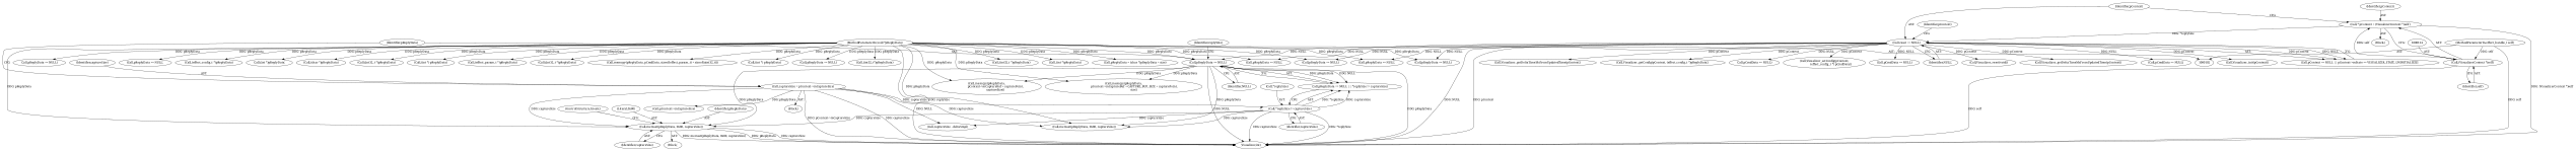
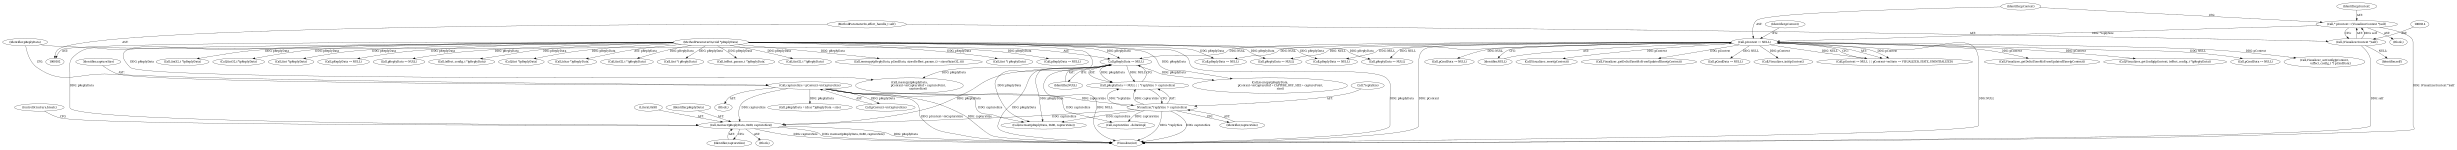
  digraph {
    fontname="Noto Serif"
    node [fontname="Noto Serif"]
    edge [fontname="Noto Serif"]
    n1 [label="(Call,memset(pReplyData, 0x80, captureSize))"]
    n2 [label="(Identifier,captureSize)"]
    n3 [label="(Block,)"]
    n4 [label="(Visualizer,int)"]
    n5 [label="(Call,pReplyData == NULL)"]
    n6 [label="(Call,pReplyData == NULL || *replySize != captureSize)"]
    n7 [label="(Call,memset(pReplyData, 0x80, captureSize))"]
    n8 [label="(Identifier,NULL)"]
    n9 [label="(Call,memcpy(pReplyData,\n                           pContext->mCaptureBuf + CAPTURE_BUF_SIZE + capturePoint,\n                           size))"]
    n10 [label="(Call,memcpy(pReplyData,\n                       pContext->mCaptureBuf + capturePoint,\n                       captureSize))"]
-   n11 [label="(Call,*replySize != captureSize)"]
+   n11 [label="(Visualizer,*replySize != captureSize)"]
    n12 [label="(MethodParameterIn,void *pReplyData)"]
    n13 [label="(Call,(int32_t *)pReplyData)"]
    n14 [label="(Call,(int32_t*)pReplyData)"]
    n15 [label="(Call,pReplyData == NULL)"]
    n16 [label="(Call,(int *)pReplyData)"]
    n17 [label="(Call,pReplyData = (char *)pReplyData + size)"]
    n18 [label="(Call,pReplyData == NULL)"]
    n19 [label="(Call,pReplyData == NULL)"]
    n20 [label="(Call,(effect_config_t *)pReplyData)"]
    n21 [label="(Call,(int *)pReplyData)"]
    n22 [label="(Call,(char *)pReplyData)"]
    n23 [label="(Call,(int32_t *)pReplyData)"]
    n24 [label="(Call,(int *) pReplyData)"]
    n25 [label="(Call,pReplyData == NULL)"]
    n26 [label="(Call,pReplyData == NULL)"]
    n27 [label="(Call,(effect_param_t *)pReplyData)"]
    n28 [label="(Call,(int32_t *)pReplyData)"]
    n29 [label="(Call,memcpy(pReplyData, pCmdData, sizeof(effect_param_t) + sizeof(uint32_t)))"]
    n30 [label="(Call,pReplyData == NULL)"]
    n31 [label="(Call,(int *) pReplyData)"]
    n32 [label="(Call,pReplyData == NULL)"]
    1000102
-   n34 [label="(Call,reset == NULL)"]
+   n34 [label="(Call,pContext == NULL)"]
    n35 [label="(Call,Visualizer_getDeltaTimeMsFromUpdatedTime(pContext))"]
    n36 [label="(Call,Visualizer_getConfig(pContext, (effect_config_t *)pReplyData))"]
    n37 [label="(Call,pCmdData == NULL)"]
    n38 [label="(Call,Visualizer_setConfig(pContext,\n                 (effect_config_t *) pCmdData))"]
    n39 [label="(Call,pCmdData == NULL)"]
    n40 [label="(Identifier,NULL)"]
-   n41 [label="(Call,Visualizer_reset(void))"]
+   n41 [label="(Call,Visualizer_reset(pContext))"]
    n42 [label="(Call,Visualizer_getDeltaTimeMsFromUpdatedTime(pContext))"]
    n43 [label="(Call,pCmdData == NULL)"]
    n44 [label="(Call,Visualizer_init(pContext))"]
    n45 [label="(Call,pContext == NULL || pContext->mState == VISUALIZER_STATE_UNINITIALIZED)"]
    n46 [label="(Call,* pContext = (VisualizerContext *)self)"]
    n47 [label="(Call,(VisualizerContext *)self)"]
    n48 [label="(Block,)"]
    n49 [label="(Identifier,self)"]
    n50 [label="(MethodParameterIn,effect_handle_t self)"]
    n51 [label="(Call,captureSize - deltaSmpl)"]
    n52 [label="(Identifier,captureSize)"]
    n53 [label="(Call,captureSize = pContext->mCaptureSize)"]
    n54 [label="(Call,pContext->mCaptureSize)"]
    n55 [label="(Block,)"]
    n56 [label="(ControlStructure,break;)"]
    n57 [label="(Identifier,pContext)"]
    n58 [label="(Call,*replySize)"]
    n59 [label="(Literal,0x80)"]
    n60 [label="(Identifier,pReplyData)"]
    n61 [label="(Identifier,pReplyData)"]
-   n62 [label="(Identifier,replySize)"]
    n63 [label="(Identifier,pContext)"]
    n64 [label="(Identifier,pContext)"]
    n65 [label="(Identifier,captureSize)"]
    1000114
    n1 -> n2 [label="CFG: "]
    n1 -> n3 [label="AST: "]
    n1 -> n4 [label="DDG: pReplyData"]
    n1 -> n4 [label="DDG: captureSize"]
    n1 -> n4 [label="DDG: memset(pReplyData, 0x80, captureSize)"]
    n2 -> n1 [label="AST: "]
    n5 -> n1 [label="DDG: pReplyData"]
    n5 -> n4 [label="DDG: pReplyData"]
    n5 -> n4 [label="DDG: NULL"]
    n5 -> n6 [label="AST: "]
    n5 -> n6 [label="DDG: pReplyData"]
    n5 -> n6 [label="DDG: NULL"]
    n5 -> n7 [label="DDG: pReplyData"]
    n5 -> n8 [label="CFG: "]
    n5 -> n9 [label="DDG: pReplyData"]
    n5 -> n10 [label="DDG: pReplyData"]
    n6 -> n5 [label="CFG: "]
    n6 -> n11 [label="CFG: "]
    n8 -> n5 [label="AST: "]
    n11 -> n1 [label="DDG: captureSize"]
    n11 -> n4 [label="DDG: captureSize"]
    n11 -> n4 [label="DDG: *replySize"]
    n11 -> n6 [label="AST: "]
    n11 -> n6 [label="DDG: *replySize"]
    n11 -> n6 [label="DDG: captureSize"]
    n11 -> n7 [label="DDG: captureSize"]
    n11 -> n51 [label="DDG: captureSize"]
    n11 -> n52 [label="CFG: "]
    n12 -> n1 [label="DDG: pReplyData"]
-   n12 -> n4 [label="DDG: replySize"]
+   n12 -> n4 [label="DDG: pReplyData"]
    n12 -> n5 [label="DDG: pReplyData"]
    n12 -> n7 [label="DDG: pReplyData"]
    n12 -> n9 [label="DDG: pReplyData"]
    n12 -> n10 [label="DDG: pReplyData"]
    n12 -> n13 [label="DDG: pReplyData"]
    n12 -> n14 [label="DDG: pReplyData"]
    n12 -> n15 [label="DDG: pReplyData"]
    n12 -> n16 [label="DDG: pReplyData"]
-   n12 -> n17 [label="DDG: pReplyData"]
+   n53 -> n17 [label="DDG: pReplyData"]
    n12 -> n18 [label="DDG: pReplyData"]
    n12 -> n19 [label="DDG: pReplyData"]
    n12 -> n20 [label="DDG: pReplyData"]
    n12 -> n21 [label="DDG: pReplyData"]
-   n12 -> n22 [label="DDG: pReplyData"]
+   n12 -> n22 [label="AST: pReplyData"]
    n12 -> n23 [label="DDG: pReplyData"]
    n12 -> n24 [label="DDG: pReplyData"]
    n12 -> n25 [label="DDG: pReplyData"]
    n12 -> n26 [label="DDG: pReplyData"]
    n12 -> n27 [label="DDG: pReplyData"]
    n12 -> n28 [label="DDG: pReplyData"]
    n12 -> n29 [label="DDG: pReplyData"]
    n12 -> n30 [label="DDG: pReplyData"]
    n12 -> n31 [label="DDG: pReplyData"]
    n12 -> n32 [label="DDG: pReplyData"]
    n12 -> 1000102 [label="AST: "]
    n34 -> n4 [label="DDG: NULL"]
    n34 -> n4 [label="DDG: pContext"]
    n34 -> n5 [label="DDG: NULL"]
    n34 -> n15 [label="DDG: NULL"]
    n34 -> n25 [label="DDG: NULL"]
    n34 -> n26 [label="DDG: NULL"]
    n34 -> n30 [label="DDG: NULL"]
    n34 -> n35 [label="DDG: pContext"]
    n34 -> n36 [label="DDG: pContext"]
    n34 -> n37 [label="DDG: NULL"]
    n34 -> n38 [label="DDG: pContext"]
    n34 -> n39 [label="DDG: NULL"]
    n34 -> n40 [label="CFG: "]
    n34 -> n41 [label="DDG: pContext"]
    n34 -> n42 [label="DDG: pContext"]
    n34 -> n43 [label="DDG: NULL"]
    n34 -> n44 [label="DDG: pContext"]
    n34 -> n45 [label="AST: "]
    n34 -> n45 [label="DDG: pContext"]
    n34 -> n45 [label="DDG: NULL"]
    n40 -> n34 [label="AST: "]
    n45 -> n34 [label="CFG: "]
    n46 -> n4 [label="DDG: (VisualizerContext *)self"]
    n46 -> n34 [label="DDG: *replySize"]
    n46 -> n47 [label="CFG: "]
    n46 -> n48 [label="AST: "]
    n47 -> n4 [label="DDG: self"]
    n47 -> n46 [label="AST: "]
    n47 -> n46 [label="DDG: self"]
-   n47 -> n49 [label="CFG: "]
-   n49 -> n47 [label="AST: "]
-   n50 -> n4 [label="DDG: self"]
+   n47 -> n49 [label="NULL: "]
    n50 -> 1000102 [label="AST: "]
-   n50 -> n47 [label="DDG: self"]
+   n50 -> n47 [label="AST: "]
    n52 -> n11 [label="AST: "]
    n53 -> n1 [label="DDG: captureSize"]
    n53 -> n4 [label="DDG: pContext->mCaptureSize"]
    n53 -> n4 [label="DDG: captureSize"]
    n53 -> n7 [label="DDG: captureSize"]
    n53 -> n11 [label="DDG: captureSize"]
-   n53 -> n51 [label="DDG: NULL"]
+   n53 -> n51 [label="DDG: captureSize"]
    n53 -> n54 [label="DDG: pReplyData"]
    n53 -> n55 [label="AST: "]
+   n54 -> n53 [label="AST: "]
    n56 -> n1 [label="CFG: "]
    n57 -> n46 [label="AST: "]
    n58 -> n11 [label="AST: "]
    n59 -> n1 [label="AST: "]
    n60 -> n1 [label="AST: "]
    n61 -> n5 [label="AST: "]
    n61 -> n53 [label="CFG: "]
-   n62 -> n5 [label="CFG: "]
    n63 -> n34 [label="AST: "]
    n63 -> n46 [label="CFG: "]
    n64 -> n34 [label="CFG: "]
    n65 -> n53 [label="AST: "]
    1000114 -> n47 [label="AST: "]
  }
